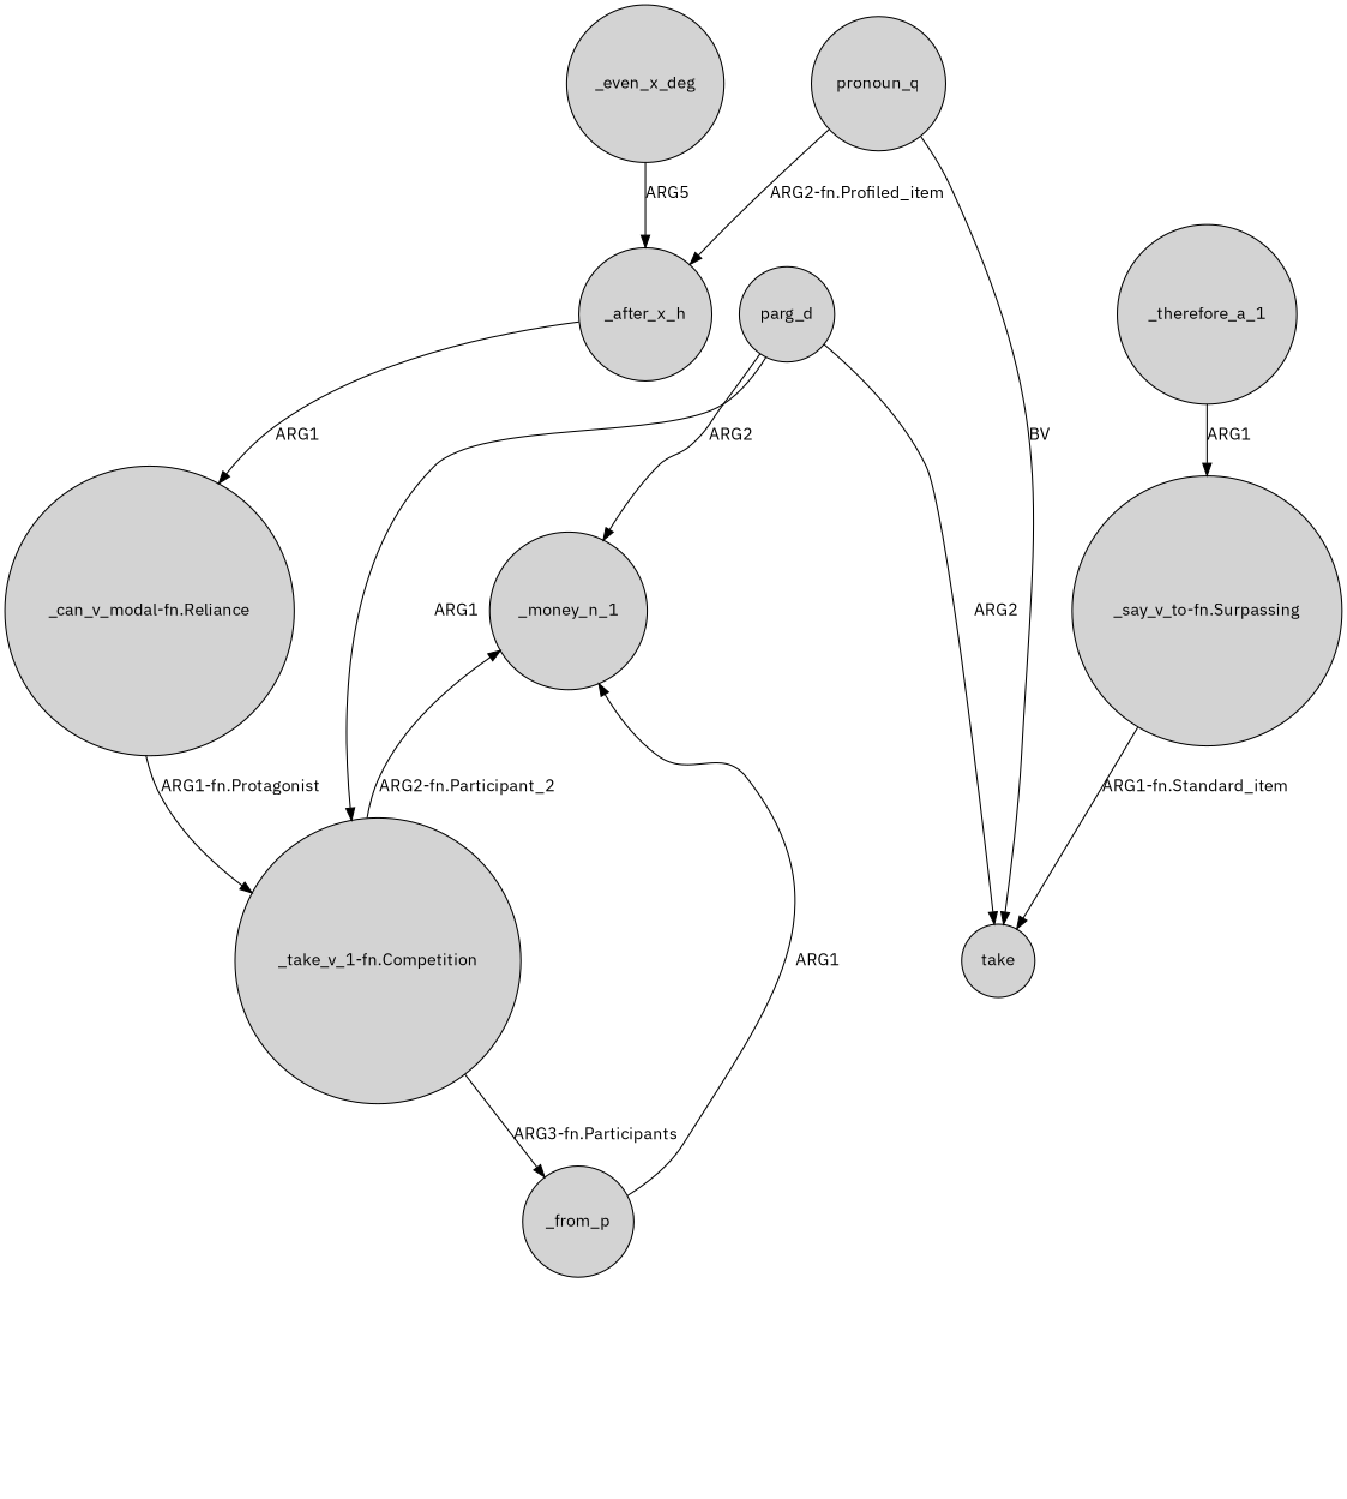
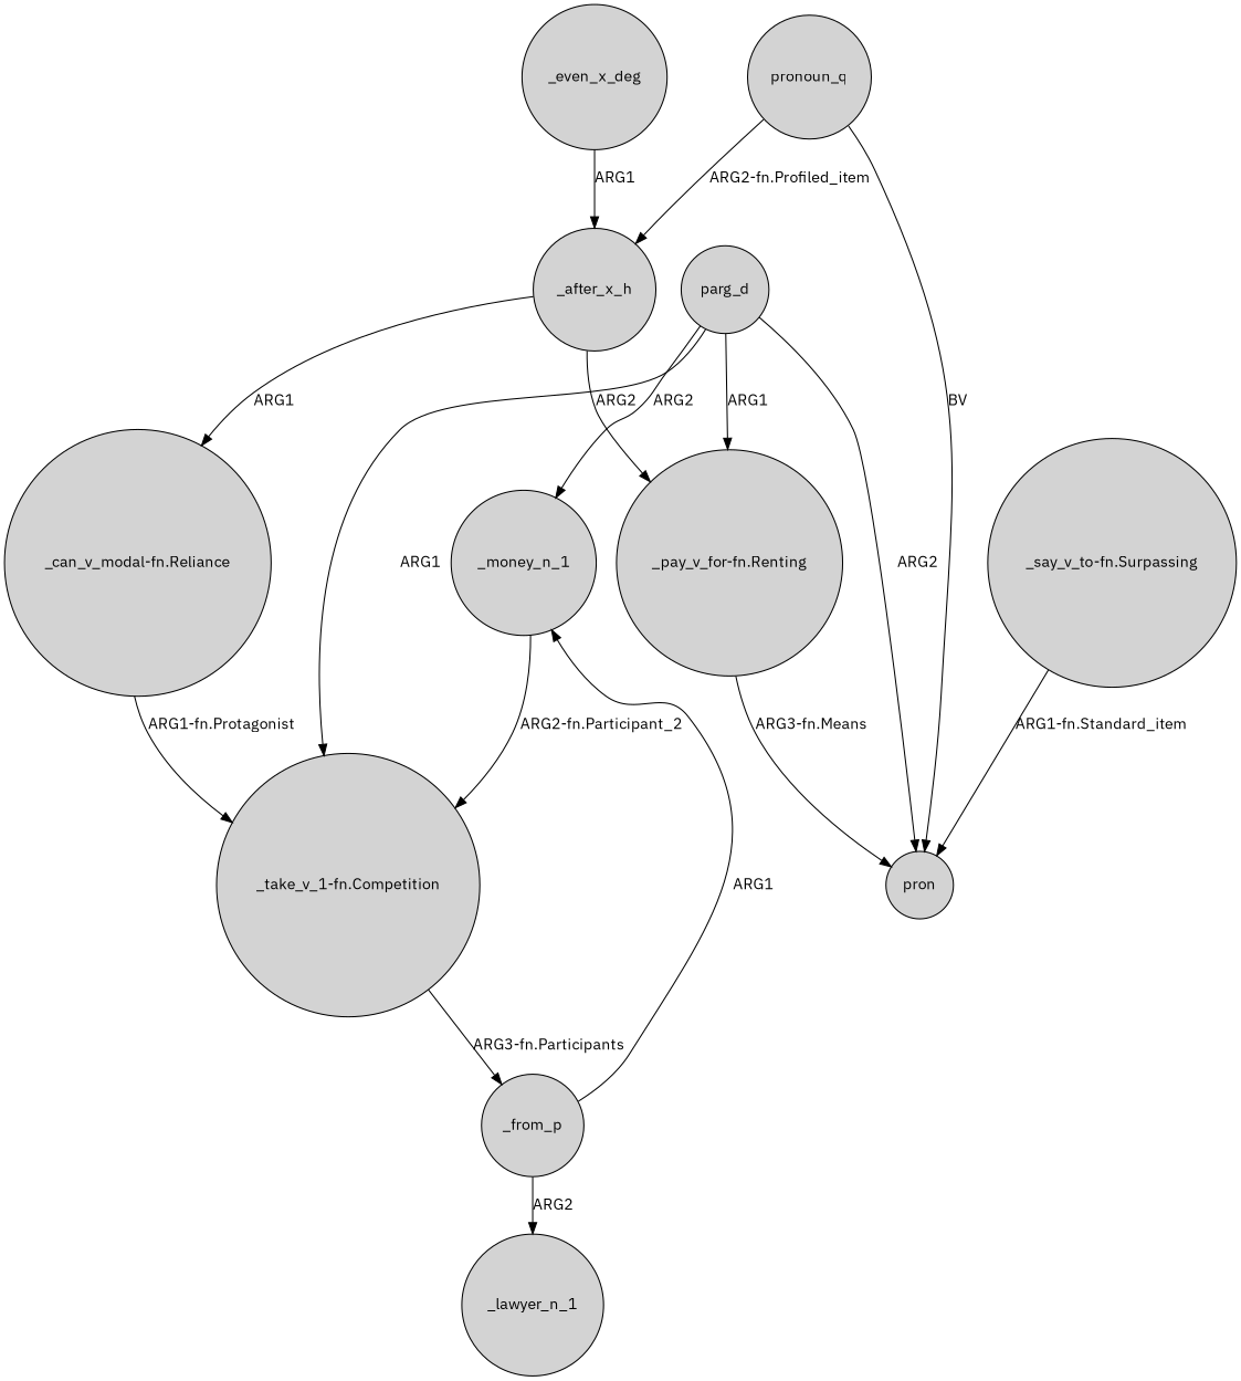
  digraph {
    fontname="IBM Plex Sans"
    node [fontname="IBM Plex Sans" shape=circle style=filled]
    edge [fontname="IBM Plex Sans"]
    parg_d
    _money_n_1
-   pron [label=take]
+   "_pay_v_for-fn.Renting"
+   pron
    "_take_v_1-fn.Competition"
    _from_p
+   _lawyer_n_1
    _after_x_h
    "_can_v_modal-fn.Reliance"
    pronoun_q
    _even_x_deg
    "_say_v_to-fn.Surpassing"
-   _therefore_a_1
    parg_d -> _money_n_1 [label=ARG2]
+   parg_d -> "_pay_v_for-fn.Renting" [label=ARG1]
    parg_d -> pron [label=ARG2]
    parg_d -> "_take_v_1-fn.Competition" [label=ARG1]
-   "_take_v_1-fn.Competition" -> _money_n_1 [label="ARG2-fn.Participant_2"]
+   "_pay_v_for-fn.Renting" -> pron [label="ARG3-fn.Means"]
+   _money_n_1 -> "_take_v_1-fn.Competition" [label="ARG2-fn.Participant_2"]
    "_take_v_1-fn.Competition" -> _from_p [label="ARG3-fn.Participants"]
    _from_p -> _money_n_1 [label=ARG1]
+   _from_p -> _lawyer_n_1 [label=ARG2]
+   _after_x_h -> "_pay_v_for-fn.Renting" [label=ARG2]
    _after_x_h -> "_can_v_modal-fn.Reliance" [label=ARG1]
    "_can_v_modal-fn.Reliance" -> "_take_v_1-fn.Competition" [label="ARG1-fn.Protagonist"]
    pronoun_q -> pron [label=BV]
    pronoun_q -> _after_x_h [label="ARG2-fn.Profiled_item"]
-   _even_x_deg -> _after_x_h [label=ARG5]
+   _even_x_deg -> _after_x_h [label=ARG1]
    "_say_v_to-fn.Surpassing" -> pron [label="ARG1-fn.Standard_item"]
-   _therefore_a_1 -> "_say_v_to-fn.Surpassing" [label=ARG1]
  }
